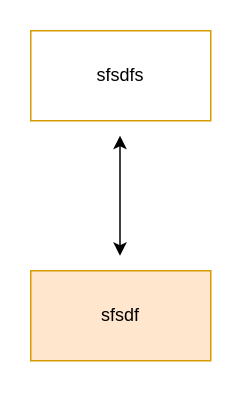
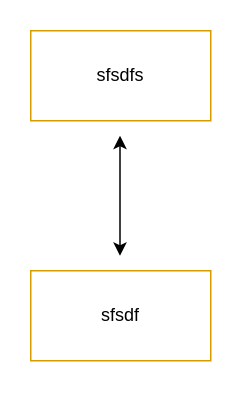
  <mxCell id="0" />
  <mxCell id="1" parent="0" />
  <mxCell id="2" value="sfsdfs" style="rounded=0;whiteSpace=wrap;html=1;fillColor=#ffffff;strokeColor=#d79b00;" parent="1" vertex="1"><mxGeometry x="20" y="20" width="120" height="60" as="geometry" /></mxCell>
  <mxCell id="3" value="" style="endArrow=classic;startArrow=classic;html=1;" parent="1" edge="1"><mxGeometry width="50" height="50" relative="1" as="geometry"><mxPoint x="79.5" y="170" as="sourcePoint" /><mxPoint x="79.5" y="90" as="targetPoint" /></mxGeometry></mxCell>
- <mxCell id="4" value="sfsdf" style="rounded=0;whiteSpace=wrap;html=1;fillColor=#ffe6cc;strokeColor=#d79b00;" parent="1" vertex="1"><mxGeometry x="20" y="180" width="120" height="60" as="geometry" /></mxCell>
+ <mxCell id="4" value="sfsdf" style="rounded=0;whiteSpace=wrap;html=1;fillColor=#ffffff;strokeColor=#d79b00;" parent="1" vertex="1"><mxGeometry x="20" y="180" width="120" height="60" as="geometry" /></mxCell>
